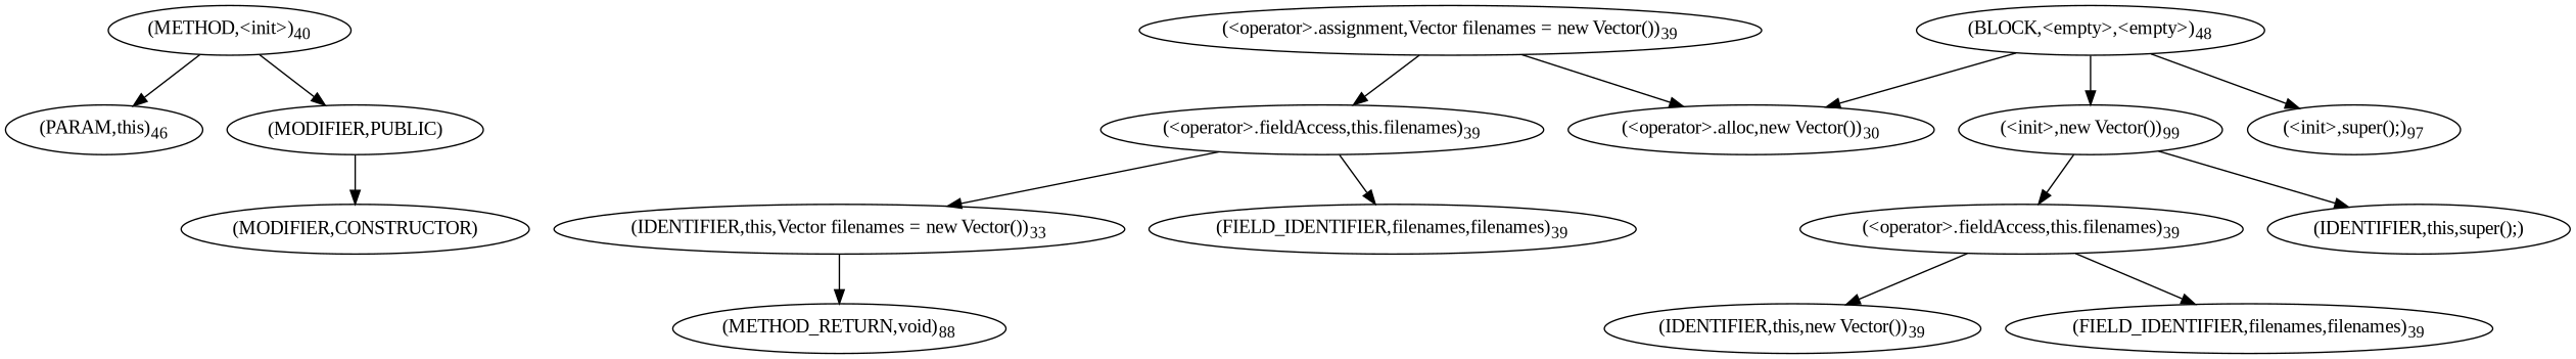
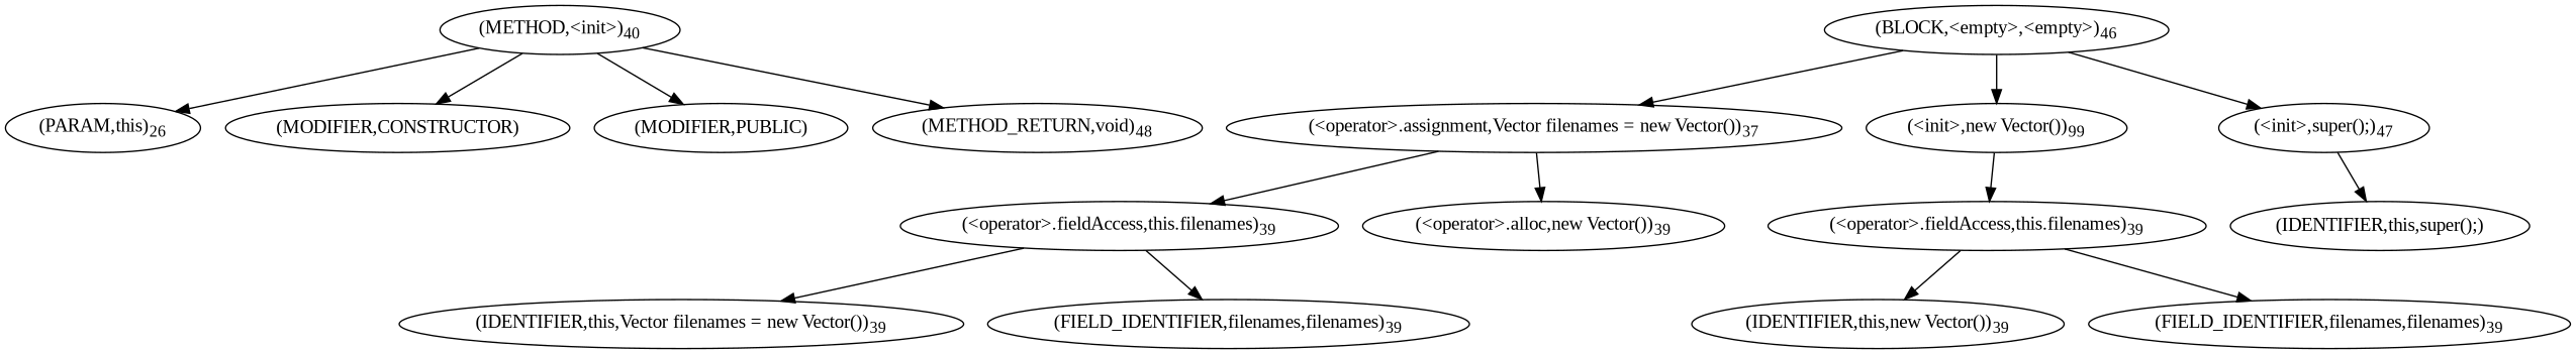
  digraph {
    fontname="Liberation Serif"
    node [fontname="Liberation Serif"]
    edge [fontname="Liberation Serif"]
    n1 [label=<(METHOD,&lt;init&gt;)<SUB>40</SUB>>]
-   n2 [label=<(PARAM,this)<SUB>46</SUB>>]
+   n2 [label=<(PARAM,this)<SUB>26</SUB>>]
    n3 [label=<(MODIFIER,CONSTRUCTOR)>]
    n4 [label=<(MODIFIER,PUBLIC)>]
-   n5 [label=<(METHOD_RETURN,void)<SUB>88</SUB>>]
-   n6 [label=<(BLOCK,&lt;empty&gt;,&lt;empty&gt;)<SUB>48</SUB>>]
-   n7 [label=<(&lt;operator&gt;.assignment,Vector filenames = new Vector())<SUB>39</SUB>>]
+   n5 [label=<(METHOD_RETURN,void)<SUB>48</SUB>>]
+   n6 [label=<(BLOCK,&lt;empty&gt;,&lt;empty&gt;)<SUB>46</SUB>>]
+   n7 [label=<(&lt;operator&gt;.assignment,Vector filenames = new Vector())<SUB>37</SUB>>]
    n8 [label=<(&lt;init&gt;,new Vector())<SUB>99</SUB>>]
-   n9 [label=<(&lt;init&gt;,super();)<SUB>97</SUB>>]
+   n9 [label=<(&lt;init&gt;,super();)<SUB>47</SUB>>]
    n10 [label=<(&lt;operator&gt;.fieldAccess,this.filenames)<SUB>39</SUB>>]
-   n11 [label=<(&lt;operator&gt;.alloc,new Vector())<SUB>30</SUB>>]
+   n11 [label=<(&lt;operator&gt;.alloc,new Vector())<SUB>39</SUB>>]
    n12 [label=<(&lt;operator&gt;.fieldAccess,this.filenames)<SUB>39</SUB>>]
    n13 [label=<(IDENTIFIER,this,super();)>]
-   n14 [label=<(IDENTIFIER,this,Vector filenames = new Vector())<SUB>33</SUB>>]
+   n14 [label=<(IDENTIFIER,this,Vector filenames = new Vector())<SUB>39</SUB>>]
    n15 [label=<(FIELD_IDENTIFIER,filenames,filenames)<SUB>39</SUB>>]
    n16 [label=<(IDENTIFIER,this,new Vector())<SUB>39</SUB>>]
    n17 [label=<(FIELD_IDENTIFIER,filenames,filenames)<SUB>39</SUB>>]
    n1 -> n2
-   n4 -> n3
+   n1 -> n3
    n1 -> n4
-   n14 -> n5
-   n6 -> n11
+   n1 -> n5
+   n6 -> n7
    n6 -> n8
    n6 -> n9
    n7 -> n10
    n7 -> n11
    n8 -> n12
-   n8 -> n13
+   n9 -> n13
    n10 -> n14
    n10 -> n15
    n12 -> n16
    n12 -> n17
  }
